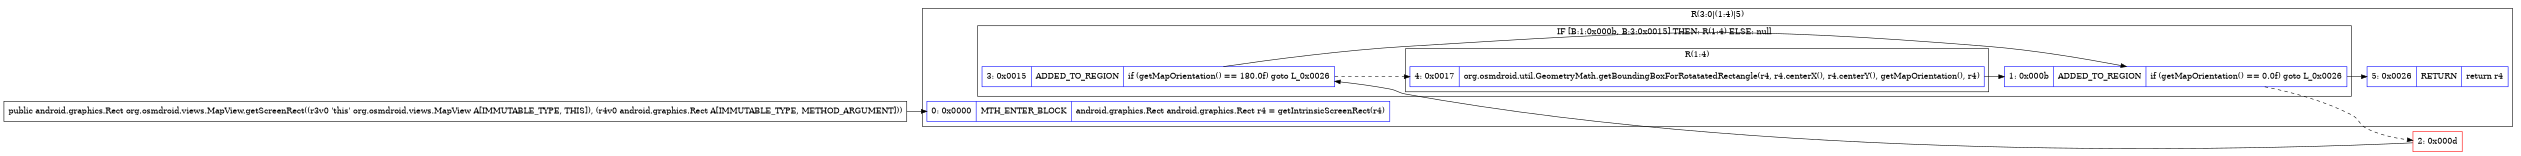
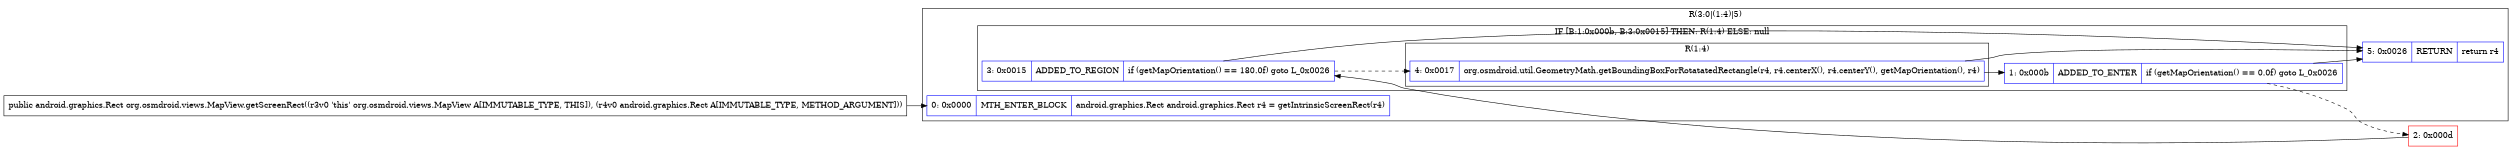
  digraph {
    rankdir=LR
    node [color=blue shape=record]
    n1 [label="{4\:\ 0x0017|org.osmdroid.util.GeometryMath.getBoundingBoxForRotatatedRectangle(r4, r4.centerX(), r4.centerY(), getMapOrientation(), r4)\l}"]
-   n2 [label="{1\:\ 0x000b|ADDED_TO_REGION\l|if (getMapOrientation() == 0.0f) goto L_0x0026\l}"]
+   n2 [label="{1\:\ 0x000b|ADDED_TO_ENTER\l|if (getMapOrientation() == 0.0f) goto L_0x0026\l}"]
    n3 [label="{3\:\ 0x0015|ADDED_TO_REGION\l|if (getMapOrientation() == 180.0f) goto L_0x0026\l}"]
    n4 [label="{0\:\ 0x0000|MTH_ENTER_BLOCK\l|android.graphics.Rect android.graphics.Rect r4 = getIntrinsicScreenRect(r4)\l}"]
    n5 [label="{5\:\ 0x0026|RETURN\l|return r4\l}"]
    n6 [color=red label="{2\:\ 0x000d}"]
    n7 [label="{public android.graphics.Rect org.osmdroid.views.MapView.getScreenRect((r3v0 'this' org.osmdroid.views.MapView A[IMMUTABLE_TYPE, THIS]), (r4v0 android.graphics.Rect A[IMMUTABLE_TYPE, METHOD_ARGUMENT])) }" color=""]
    subgraph cluster_1 {
      label="R(3:0|(1:4)|5)"
      n4
      n5
      subgraph cluster_2 {
        label="IF [B:1:0x000b, B:3:0x0015] THEN: R(1:4) ELSE: null"
        n2
        n3
        subgraph cluster_3 {
          label="R(1:4)"
          n1
        }
      }
    }
    n1 -> n2
+   n1 -> n5
    n2 -> n5
    n2 -> n6 [style=dashed]
    n3 -> n1 [style=dashed]
-   n3 -> n2
+   n3 -> n5
    n6 -> n3
    n7 -> n4
  }
